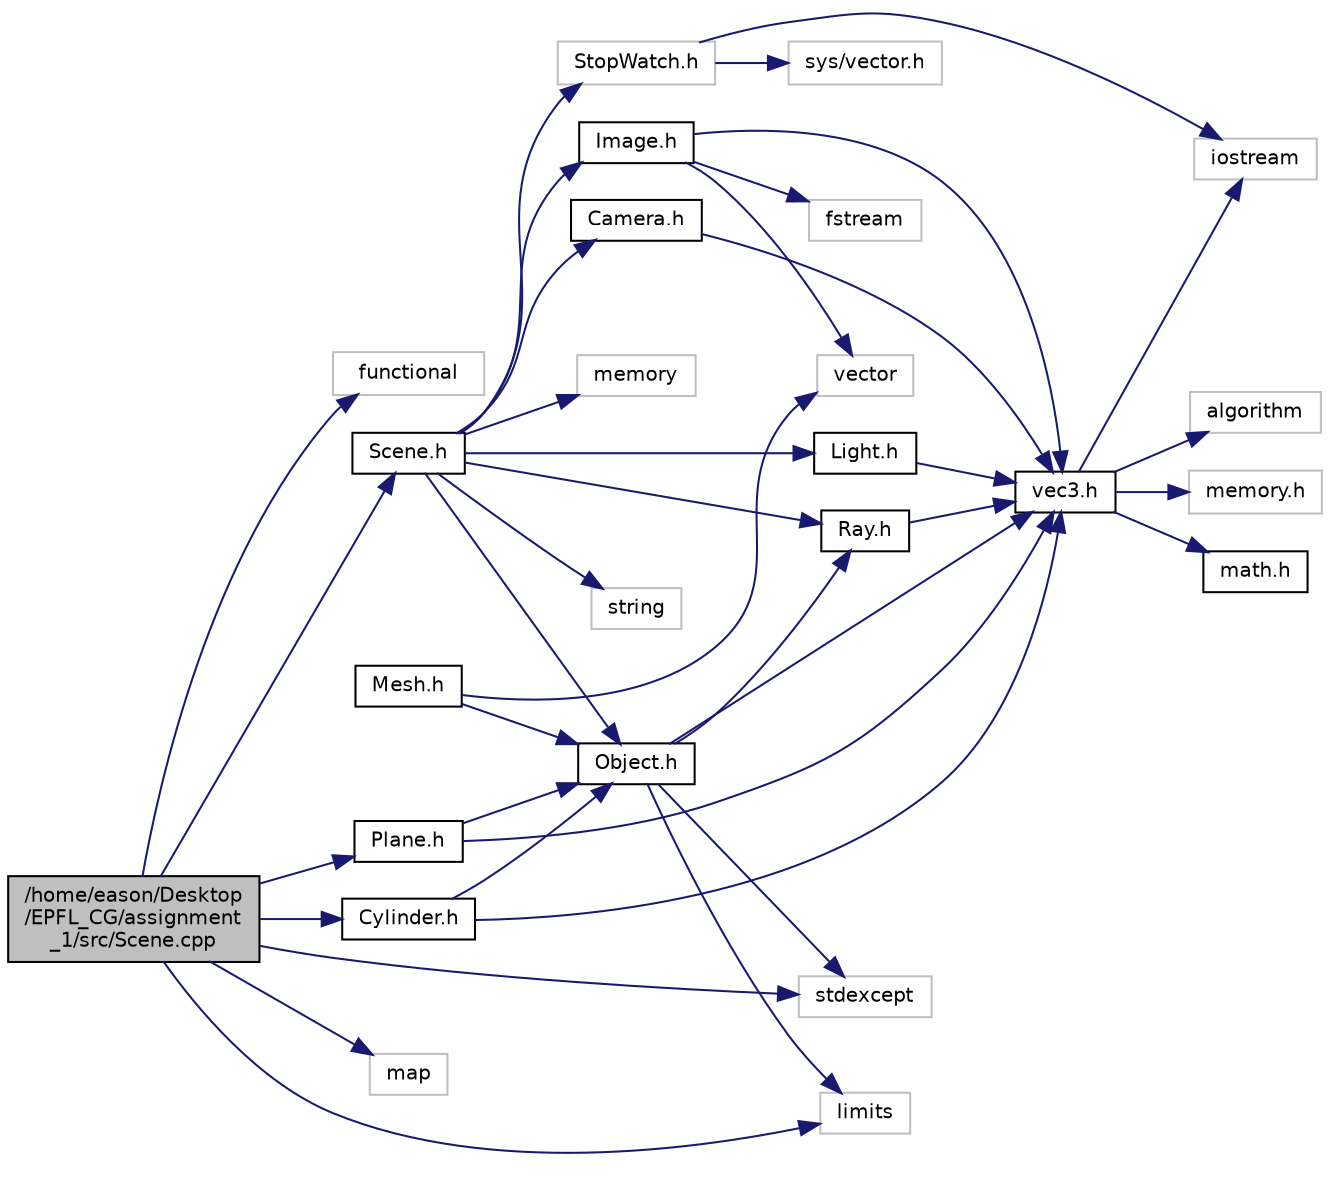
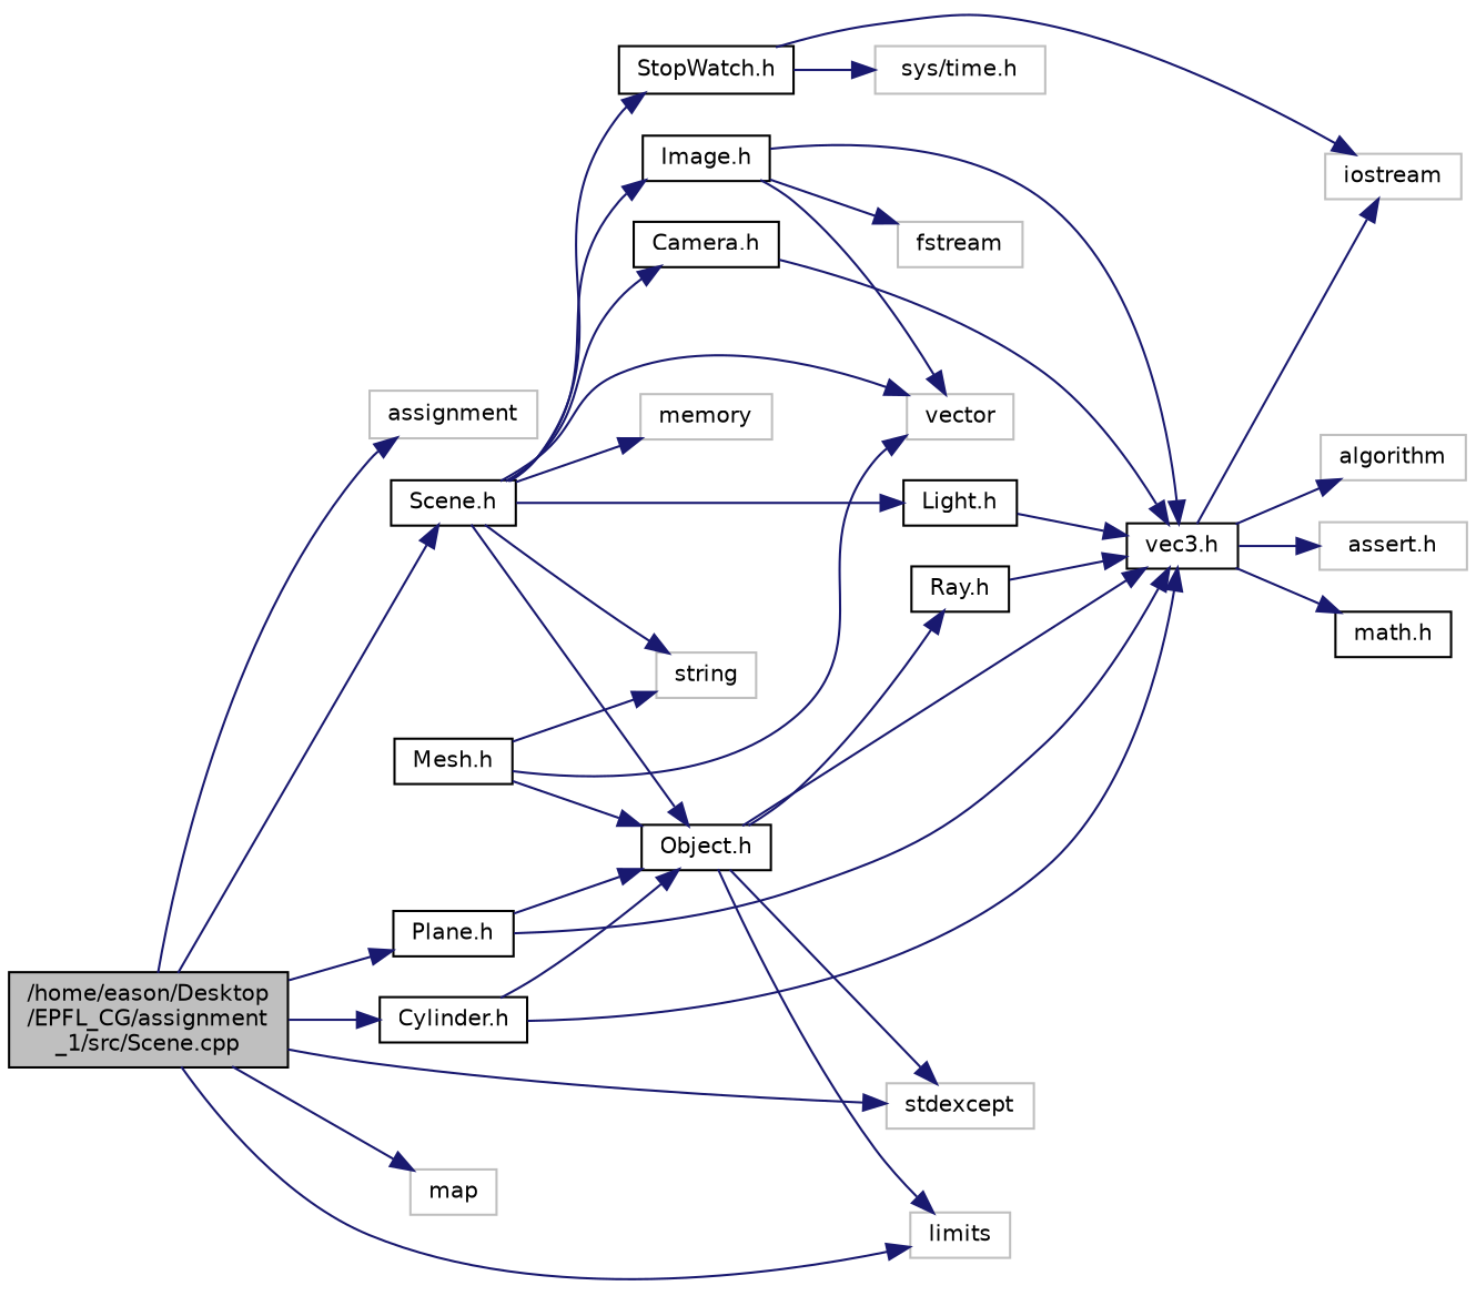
  digraph {
    rankdir=LR
    node [color=black fillcolor=white fontname=Helvetica fontsize=10 shape=record style=filled]
    edge [color=midnightblue fontname=Helvetica fontsize=10 labelfontname=Helvetica labelfontsize=10 style=solid]
    n1 [fillcolor=grey75 fontcolor=black height=0.2 label="/home/eason/Desktop\l/EPFL_CG/assignment\l_1/src/Scene.cpp" width=0.4]
    n2 [height=0.2 label="Scene.h" width=0.4]
    n3 [color=grey75 height=0.2 label=stdexcept width=0.4]
    n4 [color=grey75 height=0.2 label=limits width=0.4]
    n5 [height=0.2 label="Plane.h" width=0.4]
    n6 [height=0.2 label="Cylinder.h" width=0.4]
    n7 [color=grey75 height=0.2 label=map width=0.4]
-   n8 [color=grey75 height=0.2 label=functional width=0.4]
-   n9 [color=grey75 height=0.2 label="StopWatch.h" width=0.4]
+   n8 [color=grey75 height=0.2 label=assignment width=0.4]
+   n9 [height=0.2 label="StopWatch.h" width=0.4]
    n10 [height=0.2 label="Object.h" width=0.4]
    n11 [height=0.2 label="Ray.h" width=0.4]
    n12 [height=0.2 label="Light.h" width=0.4]
    n13 [height=0.2 label="Image.h" width=0.4]
    n14 [height=0.2 label="Camera.h" width=0.4]
    n15 [color=grey75 height=0.2 label=memory width=0.4]
    n16 [color=grey75 height=0.2 label=string width=0.4]
    n17 [height=0.2 label="vec3.h" width=0.4]
    n18 [height=0.2 label="Mesh.h" width=0.4]
    n19 [color=grey75 height=0.2 label=vector width=0.4]
-   n20 [color=grey75 height=0.2 label="sys/vector.h" width=0.4]
+   n20 [color=grey75 height=0.2 label="sys/time.h" width=0.4]
    n21 [color=grey75 height=0.2 label=iostream width=0.4]
    n22 [color=grey75 height=0.2 label=fstream width=0.4]
-   n23 [color=grey75 height=0.2 label="memory.h" width=0.4]
+   n23 [color=grey75 height=0.2 label="assert.h" width=0.4]
    n24 [height=0.2 label="math.h" width=0.4]
    n25 [color=grey75 height=0.2 label=algorithm width=0.4]
    n1 -> n2
    n1 -> n3
    n1 -> n4
    n1 -> n5
    n1 -> n6
    n1 -> n7
    n1 -> n8
    n2 -> n9
    n2 -> n10
-   n2 -> n11
+   n2 -> n19
    n2 -> n12
    n2 -> n13
    n2 -> n14
    n2 -> n15
    n2 -> n16
    n5 -> n10
    n5 -> n17
    n6 -> n10
    n6 -> n17
    n9 -> n20
    n9 -> n21
    n10 -> n3
    n10 -> n4
    n10 -> n11
    n10 -> n17
    n11 -> n17
    n12 -> n17
    n13 -> n17
    n13 -> n19
    n13 -> n22
    n14 -> n17
    n17 -> n21
    n17 -> n23
    n17 -> n24
    n17 -> n25
    n18 -> n10
+   n18 -> n16
    n18 -> n19
  }
